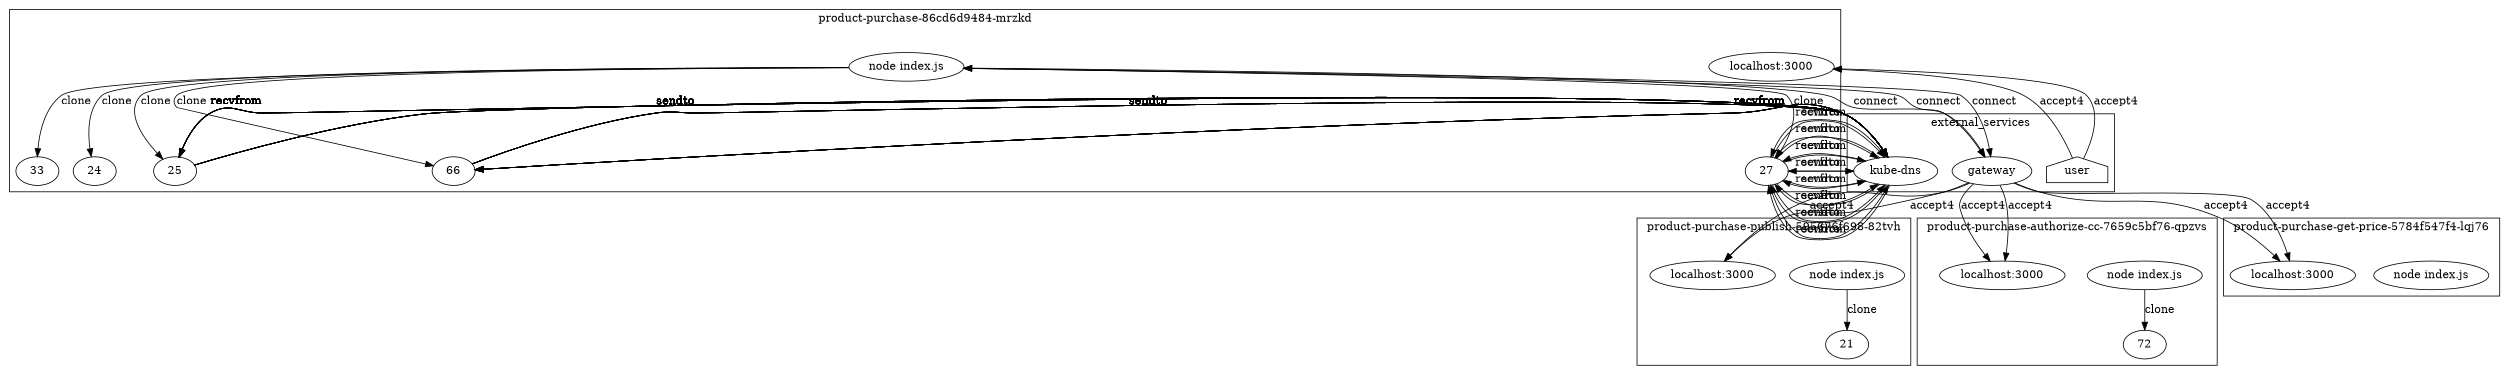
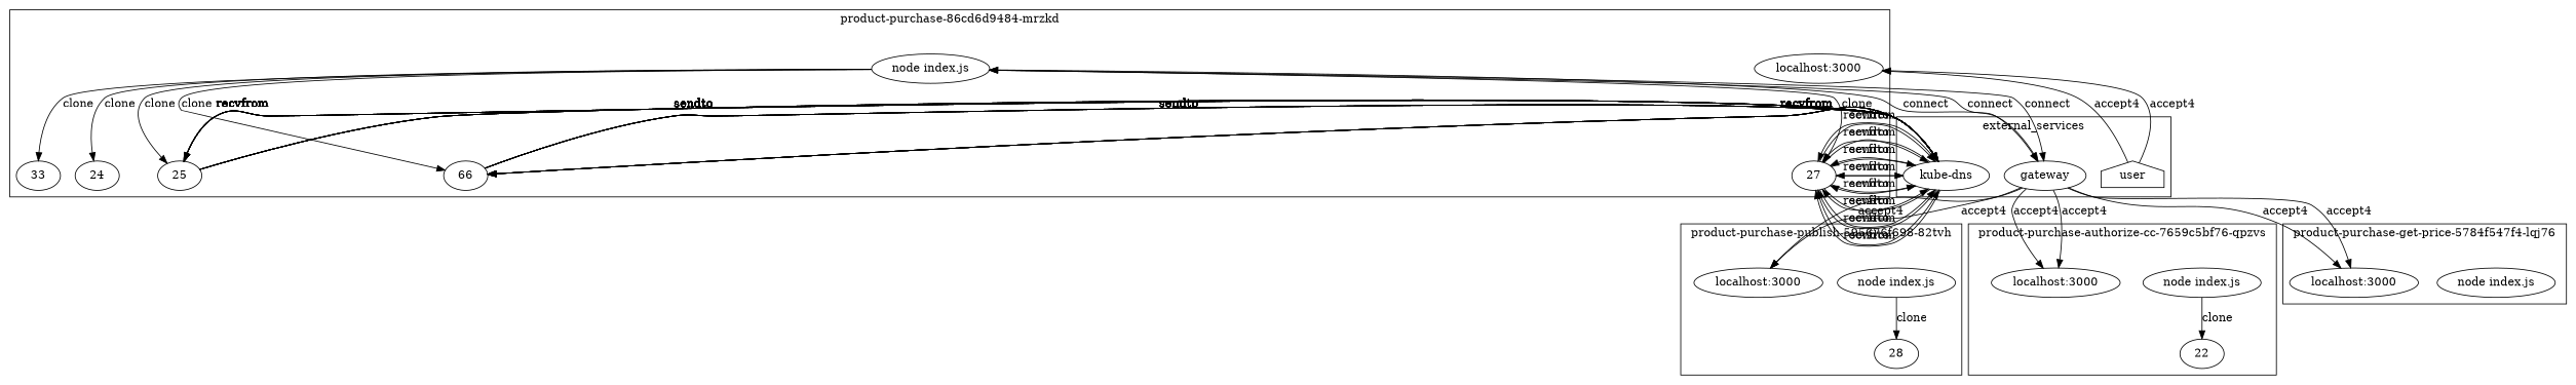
  digraph {
    n1 [label="node index.js"]
-   n2 [label=21]
+   n2 [label=28]
    n3 [label="localhost:3000"]
    n4 [label="node index.js"]
-   n5 [label=72]
+   n5 [label=22]
    n6 [label="localhost:3000"]
    n7 [label="node index.js"]
    n8 [label=33]
    n9 [label=24]
    n10 [label=25]
    n11 [label=66]
    n12 [label=27]
    n13 [label="localhost:3000"]
    n14 [label="node index.js"]
    n15 [label="localhost:3000"]
    n16 [label=gateway]
    n17 [label="kube-dns"]
    user [shape=house]
    subgraph cluster_1 {
      label=" product-purchase-publish-595676f698-82tvh "
      n1
      n2
      n3
    }
    subgraph cluster_2 {
      label=" product-purchase-authorize-cc-7659c5bf76-qpzvs "
      n4
      n5
      n6
    }
    subgraph cluster_3 {
      label=" product-purchase-86cd6d9484-mrzkd "
      n7
      n8
      n9
      n10
      n11
      n12
      n13
    }
    subgraph cluster_4 {
      label=" product-purchase-get-price-5784f547f4-lqj76 "
      n14
      n15
    }
    subgraph cluster_5 {
      label=external_services
      n16
      n17
      user
    }
    n1 -> n2 [label=clone]
    n4 -> n5 [label=clone]
    n7 -> n8 [label=clone]
    n7 -> n9 [label=clone]
    n7 -> n10 [label=clone]
    n7 -> n11 [label=clone]
    n7 -> n12 [label=clone]
    n7 -> n16 [dir=both label=connect]
    n7 -> n16 [dir=both label=connect]
    n7 -> n16 [dir=both label=connect]
    n10 -> n17 [label=sendto]
    n10 -> n17 [label=sendto]
    n10 -> n17 [label=sendto]
    n10 -> n17 [label=sendto]
    n10 -> n17 [label=sendto]
    n10 -> n17 [label=sendto]
    n10 -> n17 [label=sendto]
    n10 -> n17 [label=sendto]
    n11 -> n17 [label=sendto]
    n11 -> n17 [label=sendto]
    n11 -> n17 [label=sendto]
    n11 -> n17 [label=sendto]
    n11 -> n17 [label=sendto]
    n11 -> n17 [label=sendto]
    n11 -> n17 [label=sendto]
    n11 -> n17 [label=sendto]
    n12 -> n17 [label=sendto]
    n12 -> n17 [label=sendto]
    n12 -> n17 [label=sendto]
    n12 -> n17 [label=sendto]
    n12 -> n17 [label=sendto]
    n12 -> n17 [label=sendto]
    n12 -> n17 [label=sendto]
    n12 -> n17 [label=sendto]
    n16 -> n3 [label=accept4]
    n16 -> n3 [label=accept4]
    n16 -> n6 [label=accept4]
    n16 -> n6 [label=accept4]
    n16 -> n15 [label=accept4]
    n16 -> n15 [label=accept4]
    n17 -> n10 [label=recvfrom]
    n17 -> n10 [label=recvfrom]
    n17 -> n10 [label=recvfrom]
    n17 -> n10 [label=recvfrom]
    n17 -> n10 [label=recvfrom]
    n17 -> n10 [label=recvfrom]
    n17 -> n10 [label=recvfrom]
    n17 -> n10 [label=recvfrom]
    n17 -> n11 [label=recvfrom]
    n17 -> n11 [label=recvfrom]
    n17 -> n11 [label=recvfrom]
    n17 -> n11 [label=recvfrom]
    n17 -> n11 [label=recvfrom]
    n17 -> n11 [label=recvfrom]
    n17 -> n11 [label=recvfrom]
    n17 -> n11 [label=recvfrom]
    n17 -> n12 [label=recvfrom]
    n17 -> n12 [label=recvfrom]
    n17 -> n12 [label=recvfrom]
    n17 -> n12 [label=recvfrom]
    n17 -> n12 [label=recvfrom]
    n17 -> n12 [label=recvfrom]
    n17 -> n12 [label=recvfrom]
    n17 -> n12 [label=recvfrom]
    user -> n13 [label=accept4]
    user -> n13 [label=accept4]
  }
